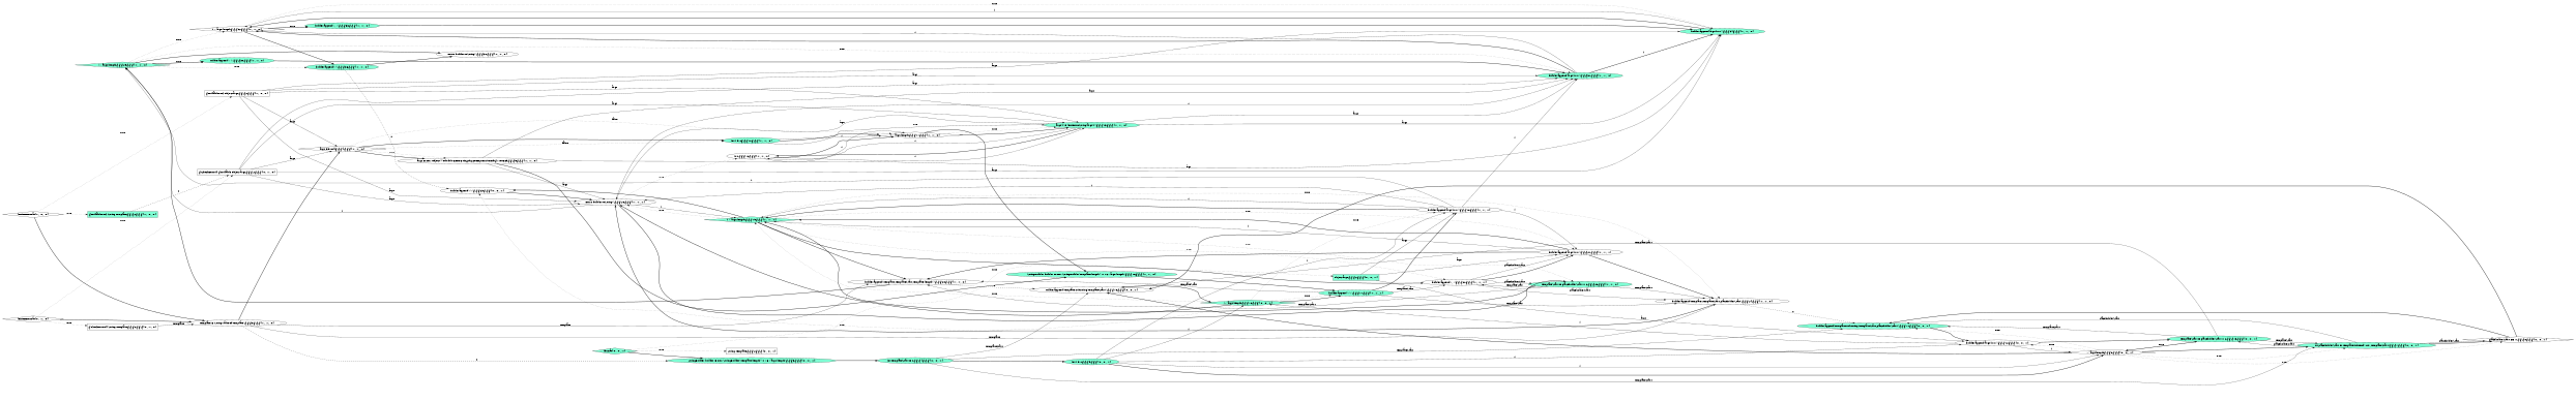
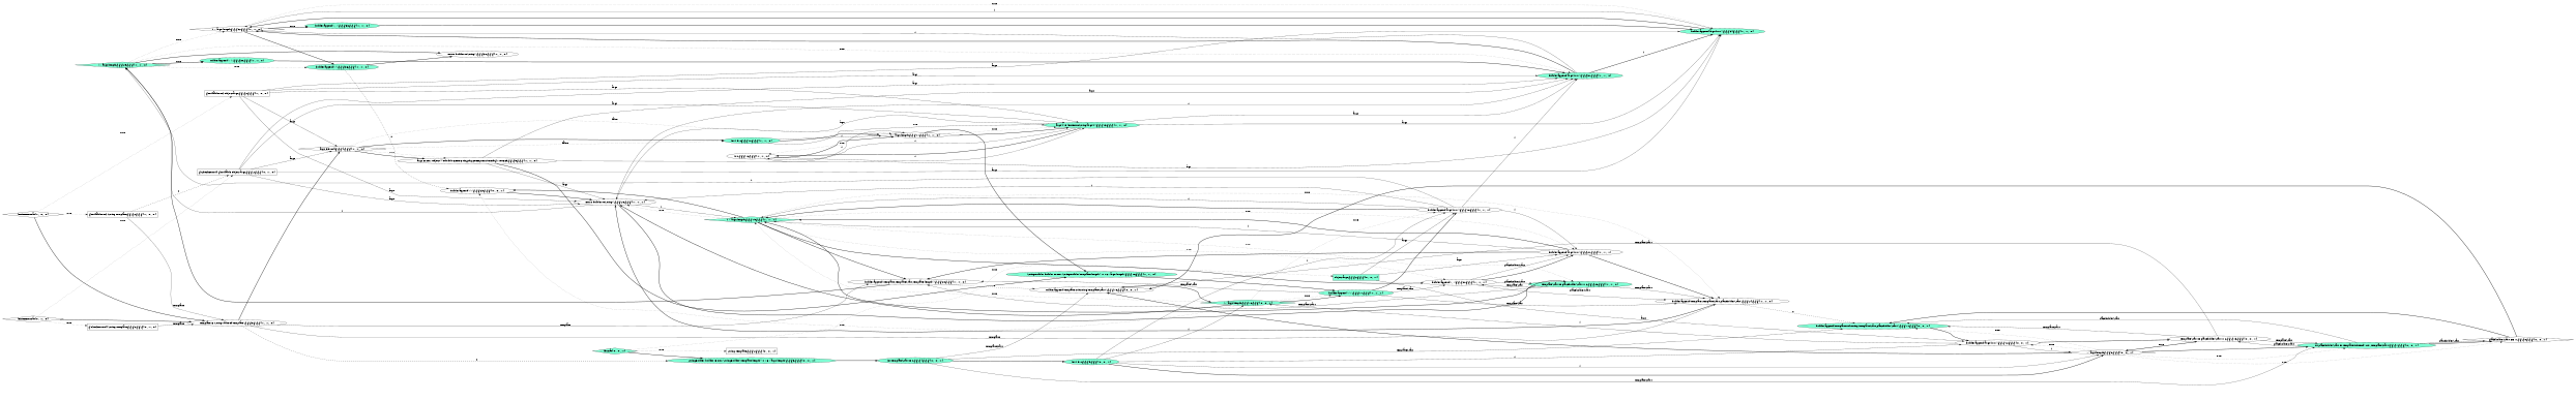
  digraph {
    rankdir=LR
    node [fillcolor=white shape=ellipse style=filled]
    edge [style=solid]
    n1 [label="return builder.toString()@@@38@@@['1', '1', '0']"]
    n2 [label="@CheckForNull String template@@@2@@@['0', '1', '0']" shape=box]
    n3 [label="template = String.valueOf(template)@@@3@@@['1', '1', '0']"]
    n4 [label="builder.append(template,templateStart,template.length())@@@28@@@['1', '1', '0']"]
    n5 [label="builder.append(template,templateStart,placeholderStart)@@@24@@@['1', '1', '0']"]
    n6 [fillcolor=aquamarine label="StringBuilder builder = new StringBuilder(template.length() + 16 * args.length)@@@3@@@['0', '0', '1']"]
    n7 [label="args == null@@@4@@@['1', '1', '0']" shape=diamond]
    n8 [fillcolor=aquamarine label="builder.append(\", \")@@@33@@@['1', '1', '0']"]
    n9 [fillcolor=aquamarine label="builder.append(args(i++()@@@34@@@['1', '1', '0']"]
    n10 [label="i < args.length@@@32@@@['1', '1', '0']" shape=diamond]
    n11 [label="i < args.length@@@6@@@['0', '0', '1']" shape=diamond]
-   n12 [fillcolor=aquamarine label="templateStart = placeholderStart + 2@@@13@@@['0', '0', '1']"]
+   n12 [label="templateStart = placeholderStart + 2@@@13@@@['0', '0', '1']"]
    n13 [label="builder.append(args(i++()@@@12@@@['0', '0', '1']"]
    n14 [label="builder.append(template.substring(templateStart))@@@15@@@['0', '0', '1']"]
    n15 [label="placeholderStart == -1@@@8@@@['0', '0', '1']" shape=diamond]
    n16 [fillcolor=aquamarine label="int placeholderStart = template.indexOf(\"%s\",templateStart)@@@7@@@['0', '0', '1']"]
    n17 [fillcolor=aquamarine label="builder.append(template.substring(templateStart,placeholderStart))@@@11@@@['0', '0', '1']"]
    n18 [fillcolor=aquamarine label="i < args.length@@@16@@@['0', '0', '1']" shape=diamond]
    n19 [fillcolor=aquamarine label="i < args.length@@@19@@@['1', '1', '1']" shape=diamond]
    n20 [label="builder.append(args(i++()@@@21@@@['1', '1', '1']"]
    n21 [label="return builder.toString()@@@25@@@['1', '1', '1']"]
    n22 [label="builder.append(\", \")@@@20@@@['1', '1', '1']"]
    n23 [label="builder.append(\"(\")@@@23@@@['0', '0', '1']"]
    n24 [fillcolor=aquamarine label="templateStart = placeholderStart + 2@@@26@@@['1', '1', '0']"]
    n25 [fillcolor=aquamarine label="builder.append(args(i++()@@@31@@@['1', '1', '0']"]
    n26 [fillcolor=aquamarine label="i < args.length@@@29@@@['1', '1', '0']" shape=diamond]
    n27 [label="lenientFormat['0', '1', '0']" shape=diamond]
    n28 [label="@CheckForNull @Nullable Object args@@@2@@@['0', '1', '0']" shape=box]
    n29 [fillcolor=aquamarine label="args(i( = lenientToString(args(i()@@@13@@@['1', '1', '0']"]
    n30 [fillcolor=aquamarine label="int templateStart = 0@@@4@@@['0', '0', '1']"]
    n31 [label="args = new Object((((edu.fdu.CPPDG.tinypdg.pe.ExpressionInfo@11e066b@@@5@@@['1', '1', '0']"]
    n32 [fillcolor=aquamarine label="int i = 0@@@10@@@['1', '1', '0']"]
    n33 [label="i < args.length@@@11@@@['1', '1', '0']" shape=diamond]
    n34 [label="i++@@@12@@@['1', '1', '0']"]
    n35 [fillcolor=aquamarine label="builder.append('(')@@@36@@@['1', '1', '0']"]
    n36 [fillcolor=aquamarine label="builder.append(\" (\")@@@30@@@['1', '1', '0']"]
    n37 [fillcolor=aquamarine label="StringBuilder builder = new StringBuilder(template.length() + 16 * args.length)@@@16@@@['1', '1', '0']"]
    n38 [fillcolor=aquamarine label="builder.append(\" (\")@@@17@@@['1', '1', '1']"]
    n39 [label="builder.append(args(i++()@@@18@@@['1', '1', '1']"]
    n40 [label="lenientFormat['1', '0', '0']" shape=diamond]
    n41 [label="@NullableDecl Object args@@@2@@@['1', '0', '0']" shape=box]
-   n42 [fillcolor=aquamarine label="@NullableDecl String template@@@2@@@['1', '0', '0']" shape=box]
+   n42 [label="@NullableDecl String template@@@2@@@['1', '0', '0']" shape=box]
    n43 [fillcolor=aquamarine label="Object args@@@2@@@['0', '0', '1']" shape=box]
    n44 [fillcolor=aquamarine label="int i = 0@@@5@@@['0', '0', '1']"]
    n45 [fillcolor=aquamarine label="format['0', '0', '1']" shape=diamond]
    n46 [label="String template@@@2@@@['0', '0', '1']" shape=box]
    n2 -> n3 [label=template]
    n3 -> n4 [label=template]
    n3 -> n5 [label=template]
    n3 -> n6 [label=0 style=dashed]
    n3 -> n7 [style=bold]
    n4 -> n14 [label=0 style=dashed]
    n4 -> n26 [style=bold]
    n5 -> n17 [label=0 style=dashed]
    n5 -> n21 [style=bold]
    n6 -> n30 [style=bold]
    n7 -> n31 [style=bold]
    n7 -> n31 [label=true style=dotted]
    n7 -> n32 [label=false style=dotted]
    n7 -> n32 [style=bold]
    n7 -> n33 [label=false style=dotted]
    n8 -> n9 [style=bold]
    n9 -> n10 [label=i]
    n9 -> n10 [style=bold]
    n10 -> n8 [label=true style=dotted]
    n10 -> n8 [style=bold]
    n10 -> n9 [label=true style=dotted]
    n10 -> n35 [style=bold]
    n11 -> n12 [label=true style=dotted]
    n11 -> n13 [label=true style=dotted]
    n11 -> n14 [style=bold]
    n11 -> n15 [label=true style=dotted]
    n11 -> n16 [label=true style=dotted]
    n11 -> n16 [style=bold]
    n11 -> n17 [label=true style=dotted]
    n12 -> n11 [style=bold]
    n12 -> n14 [label=templateStart]
    n12 -> n16 [label=templateStart]
    n12 -> n17 [label=templateStart]
    n13 -> n11 [label=i]
    n13 -> n12 [style=bold]
    n13 -> n18 [label=i]
    n14 -> n18 [style=bold]
    n15 -> n14 [style=bold]
    n15 -> n17 [style=bold]
    n16 -> n12 [label=placeholderStart]
    n16 -> n15 [style=bold]
    n16 -> n15 [label=placeholderStart]
    n16 -> n17 [label=placeholderStart]
    n17 -> n13 [style=bold]
    n18 -> n19 [label=true style=dotted]
    n18 -> n21 [style=bold]
    n18 -> n23 [label=true style=dotted]
    n18 -> n38 [style=bold]
    n18 -> n38 [label=true style=dotted]
    n18 -> n39 [label=true style=dotted]
    n19 -> n4 [style=bold]
    n19 -> n5 [label=true style=dotted]
    n19 -> n20 [label=true style=dotted]
    n19 -> n21 [label=true style=dotted]
    n19 -> n22 [style=bold]
    n19 -> n22 [label=true style=dotted]
    n19 -> n23 [style=bold]
    n19 -> n24 [label=true style=dotted]
    n20 -> n4 [style=bold]
    n20 -> n5 [style=bold]
    n20 -> n19 [style=bold]
    n20 -> n19 [label=i]
    n21 -> n19 [label=i]
    n21 -> n24 [style=bold]
    n21 -> n25 [label=i]
    n21 -> n26 [label=i]
    n22 -> n5 [label=placeholderStart]
    n22 -> n20 [style=bold]
    n22 -> n20 [label=placeholderStart]
    n22 -> n24 [label=placeholderStart]
    n23 -> n21 [style=bold]
    n24 -> n4 [label=templateStart]
    n24 -> n5 [label=templateStart]
    n24 -> n19 [style=bold]
    n24 -> n22 [label=templateStart]
    n25 -> n9 [label=i style=bold]
    n25 -> n10 [label=i]
    n25 -> n10 [style=bold]
    n26 -> n1 [style=bold]
    n26 -> n10 [label=true style=dotted]
    n26 -> n25 [label=true style=dotted]
    n26 -> n35 [label=true style=dotted]
    n26 -> n36 [style=bold]
    n26 -> n36 [label=true style=dotted]
    n27 -> n2 [label=true style=dotted]
    n27 -> n3 [style=bold]
    n27 -> n28 [label=true style=dotted]
    n28 -> n7 [label=args]
    n28 -> n9 [label=args]
    n28 -> n21 [label=args]
    n28 -> n25 [label=args]
    n28 -> n29 [label=args]
    n29 -> n9 [label=args]
    n29 -> n21 [label=args]
    n29 -> n25 [label=args]
    n29 -> n34 [label=i]
    n29 -> n34 [style=bold]
    n30 -> n14 [label=templateStart]
    n30 -> n16 [label=templateStart]
    n30 -> n17 [label=templateStart]
    n30 -> n44 [style=bold]
    n31 -> n9 [label=args]
    n31 -> n21 [label=args]
    n31 -> n25 [label=args]
    n31 -> n37 [style=bold]
    n32 -> n29 [label=true]
    n32 -> n33 [label=i]
    n32 -> n33 [style=bold]
    n33 -> n29 [style=bold]
    n33 -> n29 [label=true style=dotted]
-   n21 -> n34 [label=true style=dotted]
+   n33 -> n34 [label=true style=dotted]
    n33 -> n37 [style=bold]
    n34 -> n29 [label=i]
    n34 -> n33 [label=i]
    n34 -> n33 [style=bold]
    n35 -> n1 [style=bold]
    n35 -> n23 [label=0 style=dashed]
    n36 -> n25 [style=bold]
    n37 -> n38 [style=bold]
    n38 -> n4 [label=templateStart]
    n38 -> n5 [label=templateStart]
    n38 -> n22 [label=templateStart]
    n38 -> n39 [style=bold]
    n39 -> n19 [label=i]
    n39 -> n19 [style=bold]
    n39 -> n20 [label=i]
    n39 -> n21 [label=i]
    n39 -> n25 [label=i]
    n39 -> n26 [label=i]
    n40 -> n3 [style=bold]
    n40 -> n41 [label=true style=dotted]
    n40 -> n42 [label=true style=dotted]
    n41 -> n7 [label=args]
    n41 -> n9 [label=args]
    n41 -> n21 [label=args]
    n41 -> n25 [label=args]
    n41 -> n29 [label=args]
+   n42 -> n3 [label=template]
    n42 -> n28 [label=0 style=dashed]
    n43 -> n13 [label=args]
    n43 -> n20 [label=args]
    n43 -> n39 [label=args]
    n44 -> n11 [style=bold]
    n44 -> n11 [label=i]
    n44 -> n13 [label=i]
    n44 -> n18 [label=i]
    n44 -> n39 [label=i]
    n45 -> n6 [style=bold]
    n45 -> n43 [label=true style=dotted]
    n45 -> n46 [label=true style=dotted]
  }
